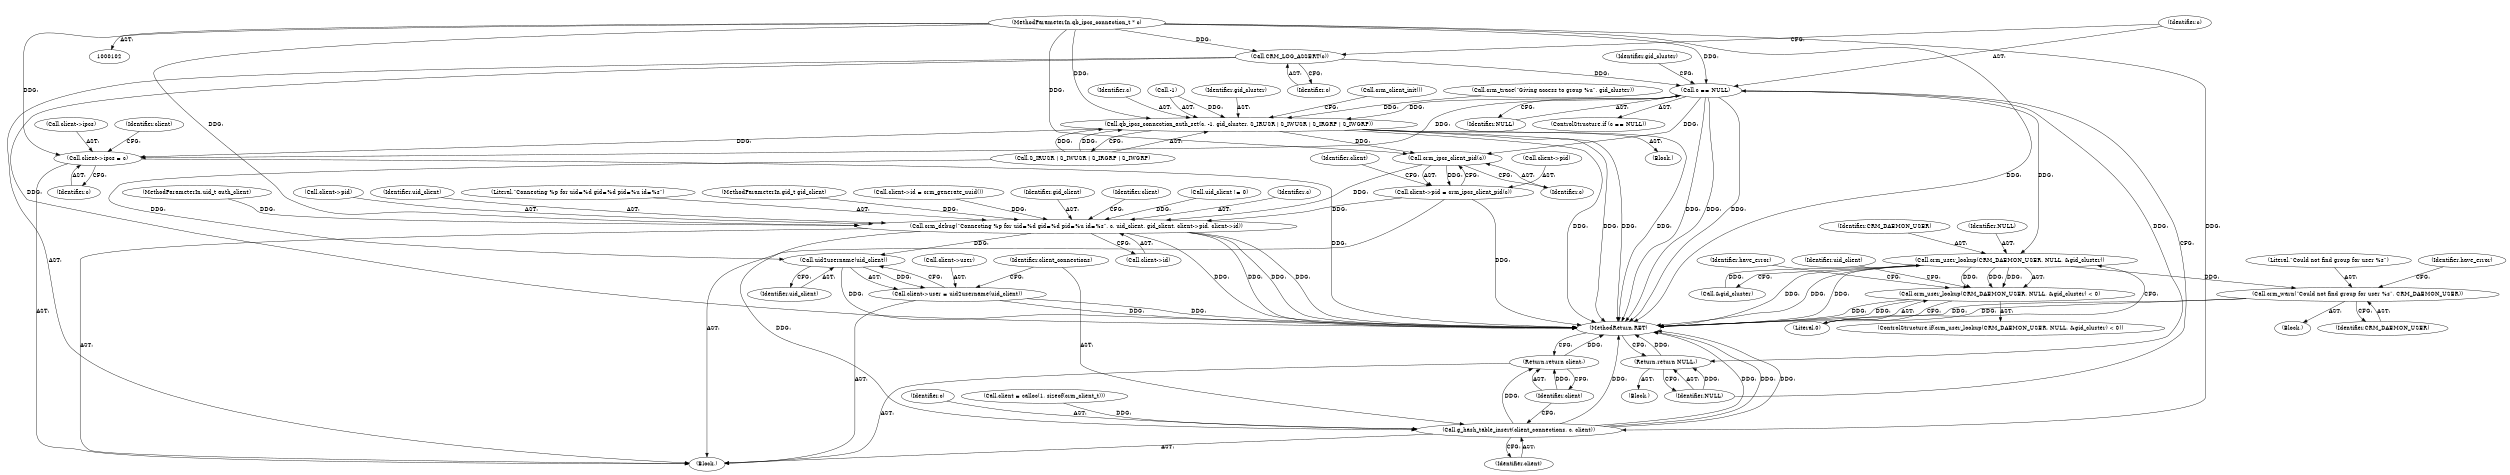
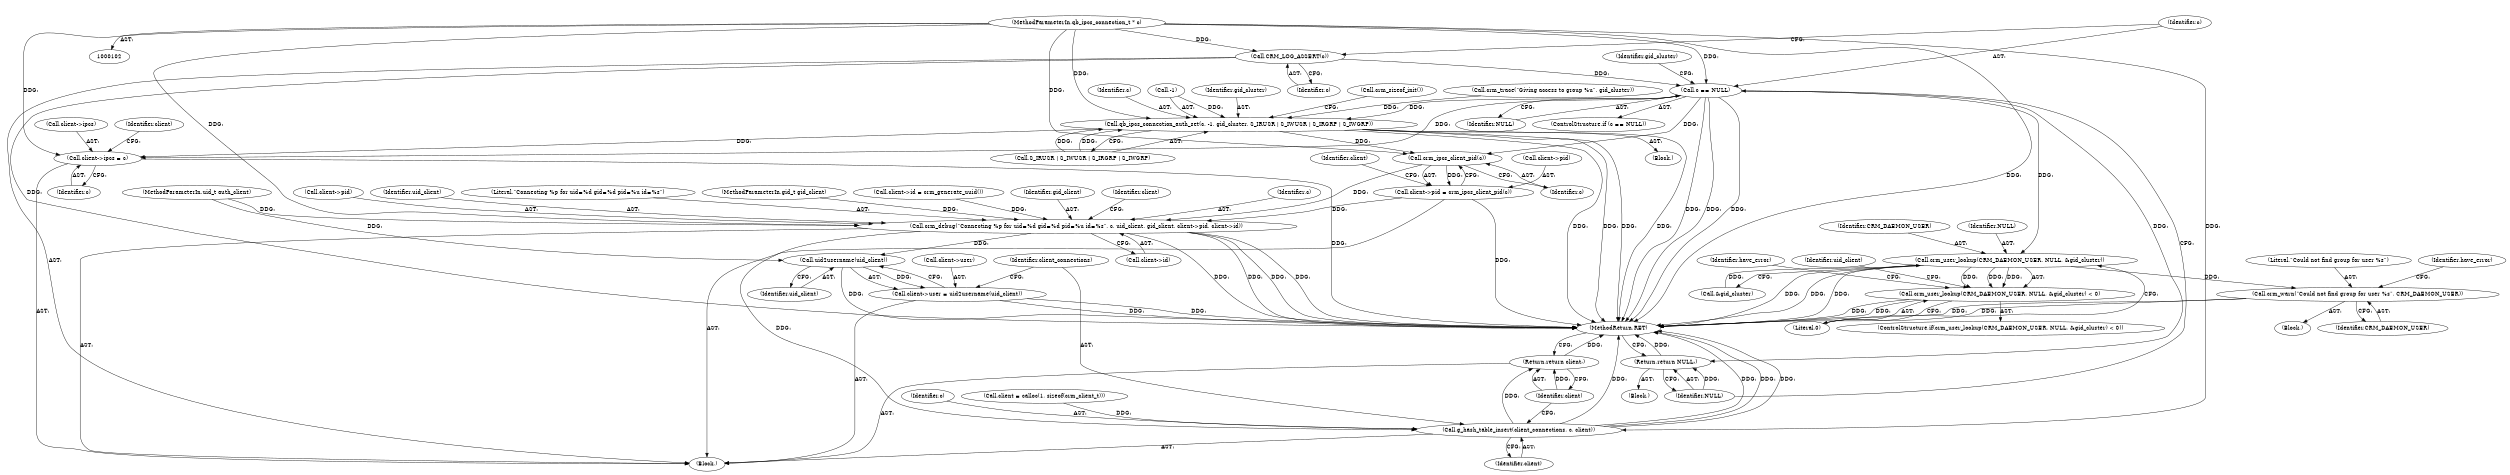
  digraph {
    n1 [label="(MethodParameterIn,qb_ipcs_connection_t * c)"]
    n2 [label="(Call,CRM_LOG_ASSERT(c))"]
    n3 [label="(Call,c == NULL)"]
    n4 [label="(Call,qb_ipcs_connection_auth_set(c, -1, gid_cluster, S_IRUSR | S_IWUSR | S_IRGRP | S_IWGRP))"]
    n5 [label="(Call,client->ipcs = c)"]
    n6 [label="(Call,crm_ipcs_client_pid(c))"]
    n7 [label="(Call,crm_debug(\"Connecting %p for uid=%d gid=%d pid=%u id=%s\", c, uid_client, gid_client, client->pid, client->id))"]
    n8 [label="(Call,g_hash_table_insert(client_connections, c, client))"]
    n9 [label="(MethodReturn,RET)"]
    1000102
    n11 [label="(Block,)"]
    n12 [label="(Identifier,c)"]
    n13 [label="(Return,return NULL;)"]
    n14 [label="(Call,crm_user_lookup(CRM_DAEMON_USER, NULL, &gid_cluster))"]
    n15 [label="(Identifier,NULL)"]
    n16 [label="(ControlStructure,if (c == NULL))"]
    n17 [label="(Block,)"]
    n18 [label="(Call,S_IRUSR | S_IWUSR | S_IRGRP | S_IWGRP)"]
    n19 [label="(Identifier,c)"]
    n20 [label="(Call,client->pid = crm_ipcs_client_pid(c))"]
    n21 [label="(Identifier,c)"]
    n22 [label="(Call,uid2username(uid_client))"]
    n23 [label="(Call,client->id)"]
    n24 [label="(Return,return client;)"]
    n25 [label="(Identifier,client)"]
    n26 [label="(Block,)"]
    n27 [label="(Identifier,NULL)"]
    n28 [label="(Call,crm_user_lookup(CRM_DAEMON_USER, NULL, &gid_cluster) < 0)"]
    n29 [label="(Call,crm_warn(\"Could not find group for user %s\", CRM_DAEMON_USER))"]
    n30 [label="(Call,&gid_cluster)"]
    n31 [label="(ControlStructure,if(crm_user_lookup(CRM_DAEMON_USER, NULL, &gid_cluster) < 0))"]
    n32 [label="(Literal,0)"]
    n33 [label="(Block,)"]
    n34 [label="(Identifier,CRM_DAEMON_USER)"]
    n35 [label="(Call,client->user = uid2username(uid_client))"]
    n36 [label="(Identifier,uid_client)"]
    n37 [label="(Identifier,client)"]
    n38 [label="(Call,client->pid)"]
    n39 [label="(Identifier,uid_client)"]
    n40 [label="(MethodParameterIn,uid_t auth_client)"]
    n41 [label="(Identifier,gid_cluster)"]
    n42 [label="(Identifier,have_error)"]
    n43 [label="(Identifier,client)"]
    n44 [label="(Literal,\"Could not find group for user %s\")"]
    n45 [label="(Call,crm_trace(\"Giving access to group %u\", gid_cluster))"]
    n46 [label="(Identifier,CRM_DAEMON_USER)"]
    n47 [label="(Identifier,have_error)"]
    n48 [label="(Identifier,c)"]
    n49 [label="(Literal,\"Connecting %p for uid=%d gid=%d pid=%u id=%s\")"]
    n50 [label="(MethodParameterIn,gid_t gid_client)"]
    n51 [label="(Call,client->id = crm_generate_uuid())"]
    n52 [label="(Identifier,client)"]
    n53 [label="(Identifier,client_connections)"]
    n54 [label="(Identifier,c)"]
    n55 [label="(Identifier,gid_client)"]
    n56 [label="(Identifier,client)"]
    n57 [label="(Call,client = calloc(1, sizeof(crm_client_t)))"]
    n58 [label="(Identifier,NULL)"]
    n59 [label="(Call,client->ipcs)"]
    n60 [label="(Identifier,c)"]
    n61 [label="(Call,-1)"]
    n62 [label="(Identifier,uid_client)"]
-   n63 [label="(Call,uid_client != 0)"]
    n64 [label="(Call,client->user)"]
    n65 [label="(Identifier,c)"]
    n66 [label="(Identifier,gid_cluster)"]
    n67 [label="(Call,client->pid)"]
-   n68 [label="(Call,crm_client_init())"]
+   n68 [label="(Call,crm_sizeof_init())"]
    n1 -> n2 [label="DDG: "]
    n1 -> n3 [label="DDG: "]
    n1 -> n4 [label="DDG: "]
    n1 -> n5 [label="DDG: "]
    n1 -> n6 [label="DDG: "]
    n1 -> n7 [label="DDG: "]
    n1 -> n8 [label="DDG: "]
    n1 -> n9 [label="DDG: "]
    n1 -> 1000102 [label="AST: "]
    n2 -> n3 [label="DDG: "]
    n2 -> n9 [label="DDG: "]
    n2 -> n11 [label="AST: "]
    n2 -> n12 [label="CFG: "]
    n3 -> n4 [label="DDG: "]
    n3 -> n5 [label="DDG: "]
    n3 -> n6 [label="DDG: "]
    n3 -> n9 [label="DDG: "]
    n3 -> n9 [label="DDG: "]
    n3 -> n9 [label="DDG: "]
    n3 -> n13 [label="DDG: "]
    n3 -> n14 [label="DDG: "]
    n3 -> n15 [label="CFG: "]
    n3 -> n16 [label="AST: "]
    n4 -> n5 [label="DDG: "]
    n4 -> n6 [label="DDG: "]
    n4 -> n9 [label="DDG: "]
    n4 -> n9 [label="DDG: "]
    n4 -> n9 [label="DDG: "]
    n4 -> n9 [label="DDG: "]
    n4 -> n17 [label="AST: "]
    n4 -> n18 [label="CFG: "]
    n5 -> n9 [label="DDG: "]
    n5 -> n11 [label="AST: "]
    n5 -> n19 [label="CFG: "]
    n6 -> n7 [label="DDG: "]
    n6 -> n20 [label="AST: "]
    n6 -> n20 [label="DDG: "]
    n6 -> n21 [label="CFG: "]
    n7 -> n8 [label="DDG: "]
    n7 -> n9 [label="DDG: "]
    n7 -> n9 [label="DDG: "]
    n7 -> n9 [label="DDG: "]
    n7 -> n9 [label="DDG: "]
    n7 -> n11 [label="AST: "]
    n7 -> n22 [label="DDG: "]
    n7 -> n23 [label="CFG: "]
    n8 -> n9 [label="DDG: "]
    n8 -> n9 [label="DDG: "]
    n8 -> n9 [label="DDG: "]
    n8 -> n9 [label="DDG: "]
    n8 -> n11 [label="AST: "]
    n8 -> n24 [label="DDG: "]
    n8 -> n25 [label="CFG: "]
    n9 -> n13 [label="CFG: "]
    n9 -> n24 [label="CFG: "]
    n12 -> n2 [label="AST: "]
    n13 -> n9 [label="DDG: "]
    n13 -> n26 [label="AST: "]
    n13 -> n27 [label="CFG: "]
    n14 -> n9 [label="DDG: "]
    n14 -> n9 [label="DDG: "]
    n14 -> n9 [label="DDG: "]
    n14 -> n28 [label="AST: "]
    n14 -> n28 [label="DDG: "]
    n14 -> n28 [label="DDG: "]
    n14 -> n28 [label="DDG: "]
    n14 -> n29 [label="DDG: "]
    n14 -> n30 [label="CFG: "]
    n15 -> n3 [label="AST: "]
    n18 -> n4 [label="AST: "]
    n18 -> n4 [label="DDG: "]
    n18 -> n4 [label="DDG: "]
    n19 -> n5 [label="AST: "]
    n20 -> n6 [label="CFG: "]
    n20 -> n7 [label="DDG: "]
    n20 -> n9 [label="DDG: "]
    n20 -> n11 [label="AST: "]
    n21 -> n6 [label="AST: "]
    n22 -> n9 [label="DDG: "]
    n22 -> n35 [label="AST: "]
    n22 -> n35 [label="DDG: "]
    n22 -> n36 [label="CFG: "]
    n23 -> n7 [label="AST: "]
    n24 -> n9 [label="DDG: "]
    n24 -> n11 [label="AST: "]
    n24 -> n37 [label="CFG: "]
    n25 -> n8 [label="AST: "]
    n27 -> n3 [label="CFG: "]
    n27 -> n13 [label="AST: "]
    n27 -> n13 [label="DDG: "]
    n28 -> n9 [label="DDG: "]
    n28 -> n9 [label="DDG: "]
    n28 -> n31 [label="AST: "]
    n28 -> n32 [label="CFG: "]
    n29 -> n9 [label="DDG: "]
    n29 -> n9 [label="DDG: "]
    n29 -> n33 [label="AST: "]
    n29 -> n34 [label="CFG: "]
    n30 -> n14 [label="DDG: "]
    n32 -> n14 [label="CFG: "]
    n32 -> n28 [label="AST: "]
    n34 -> n29 [label="AST: "]
    n35 -> n9 [label="DDG: "]
    n35 -> n9 [label="DDG: "]
    n35 -> n11 [label="AST: "]
    n35 -> n22 [label="CFG: "]
    n36 -> n22 [label="AST: "]
    n37 -> n8 [label="CFG: "]
    n37 -> n24 [label="AST: "]
    n37 -> n24 [label="DDG: "]
    n38 -> n7 [label="AST: "]
    n39 -> n7 [label="AST: "]
    n40 -> n7 [label="DDG: "]
-   n18 -> n22 [label="DDG: "]
+   n40 -> n22 [label="DDG: "]
    n41 -> n3 [label="CFG: "]
    n42 -> n29 [label="CFG: "]
    n43 -> n5 [label="CFG: "]
    n44 -> n29 [label="AST: "]
    n45 -> n4 [label="DDG: "]
    n46 -> n14 [label="AST: "]
    n47 -> n28 [label="CFG: "]
    n48 -> n4 [label="AST: "]
    n49 -> n7 [label="AST: "]
    n50 -> n7 [label="DDG: "]
    n51 -> n7 [label="DDG: "]
    n52 -> n20 [label="CFG: "]
    n53 -> n8 [label="AST: "]
    n53 -> n35 [label="CFG: "]
    n54 -> n8 [label="AST: "]
    n55 -> n7 [label="AST: "]
    n56 -> n7 [label="CFG: "]
    n57 -> n8 [label="DDG: "]
    n58 -> n14 [label="AST: "]
    n59 -> n5 [label="AST: "]
    n60 -> n2 [label="CFG: "]
    n60 -> n3 [label="AST: "]
    n61 -> n4 [label="AST: "]
    n61 -> n4 [label="DDG: "]
    n62 -> n28 [label="CFG: "]
-   n63 -> n7 [label="DDG: "]
    n64 -> n35 [label="AST: "]
    n65 -> n7 [label="AST: "]
    n66 -> n4 [label="AST: "]
    n67 -> n20 [label="AST: "]
    n68 -> n4 [label="CFG: "]
  }
